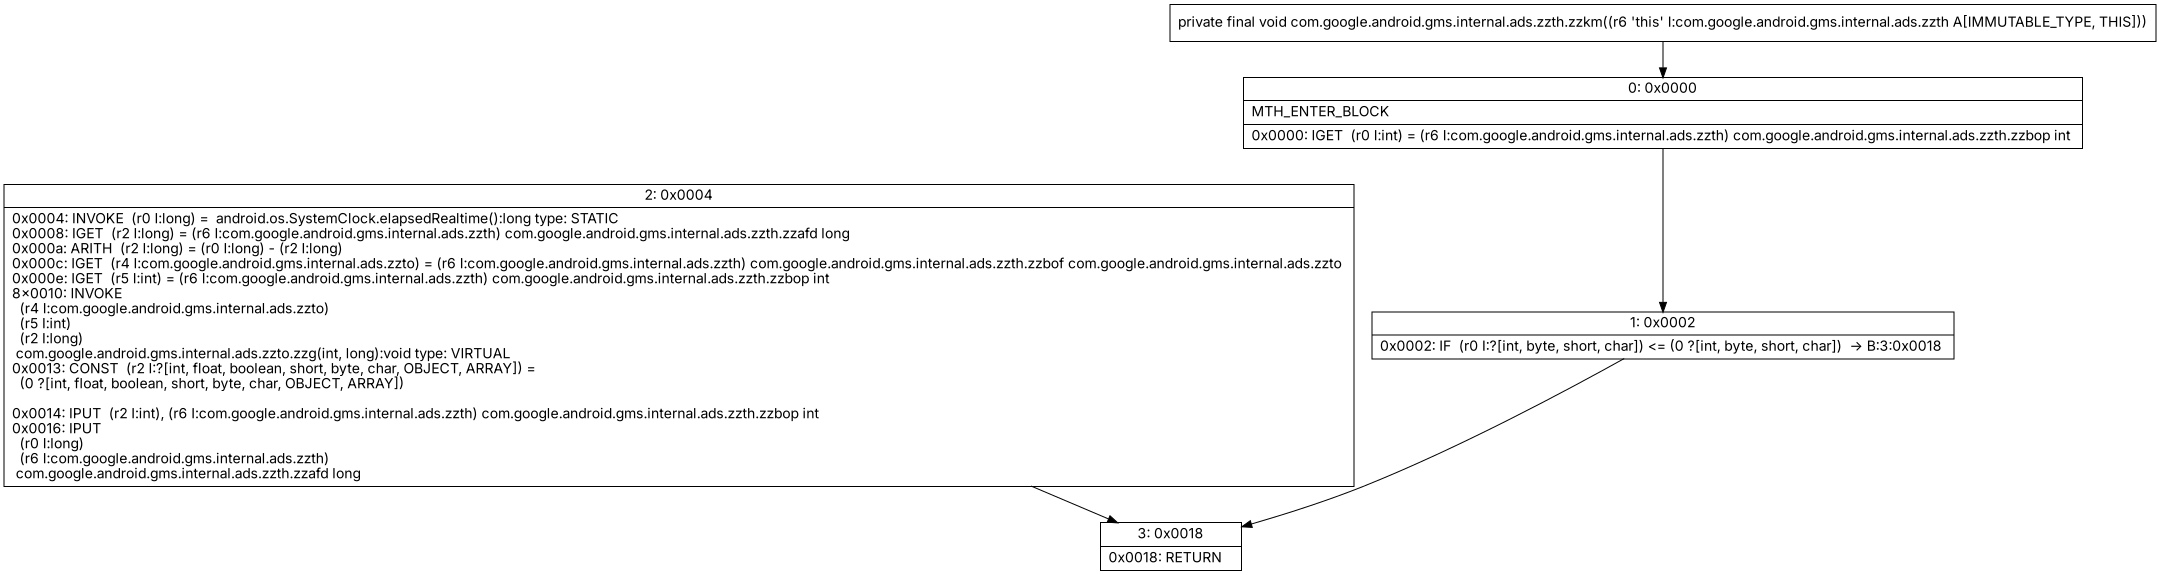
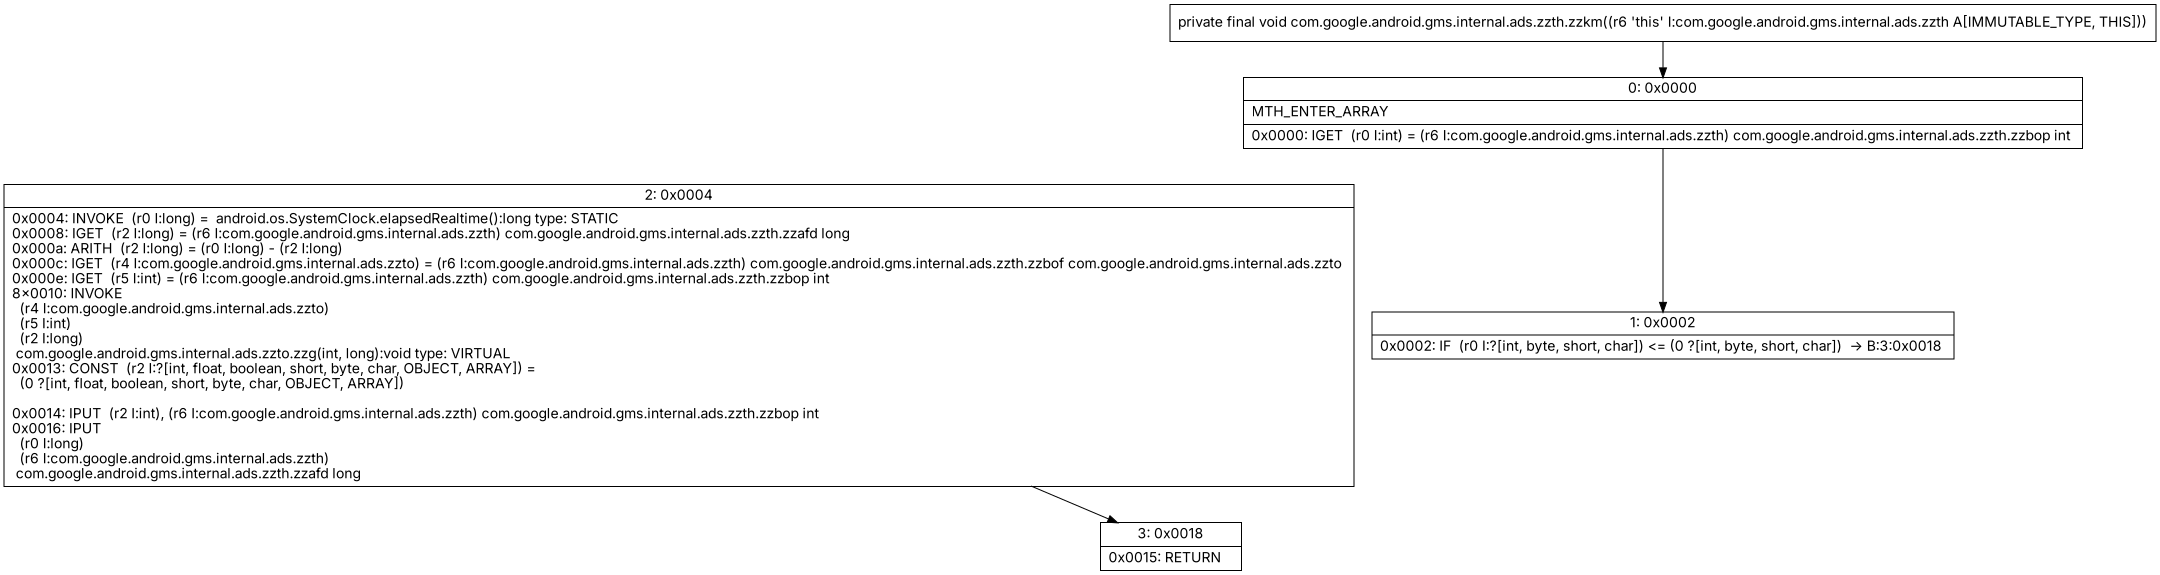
  digraph {
    fontname=Inter
    node [fontname=Inter shape=record]
    edge [fontname=Inter]
-   n1 [label="{0\:\ 0x0000|MTH_ENTER_BLOCK\l|0x0000: IGET  (r0 I:int) = (r6 I:com.google.android.gms.internal.ads.zzth) com.google.android.gms.internal.ads.zzth.zzbop int \l}"]
+   n1 [label="{0\:\ 0x0000|MTH_ENTER_ARRAY\l|0x0000: IGET  (r0 I:int) = (r6 I:com.google.android.gms.internal.ads.zzth) com.google.android.gms.internal.ads.zzth.zzbop int \l}"]
    n2 [label="{1\:\ 0x0002|0x0002: IF  (r0 I:?[int, byte, short, char]) \<= (0 ?[int, byte, short, char])  \-\> B:3:0x0018 \l}"]
-   n3 [label="{3\:\ 0x0018|0x0018: RETURN   \l}"]
+   n3 [label="{3\:\ 0x0018|0x0015: RETURN   \l}"]
    n4 [label="{2\:\ 0x0004|0x0004: INVOKE  (r0 I:long) =  android.os.SystemClock.elapsedRealtime():long type: STATIC \l0x0008: IGET  (r2 I:long) = (r6 I:com.google.android.gms.internal.ads.zzth) com.google.android.gms.internal.ads.zzth.zzafd long \l0x000a: ARITH  (r2 I:long) = (r0 I:long) \- (r2 I:long) \l0x000c: IGET  (r4 I:com.google.android.gms.internal.ads.zzto) = (r6 I:com.google.android.gms.internal.ads.zzth) com.google.android.gms.internal.ads.zzth.zzbof com.google.android.gms.internal.ads.zzto \l0x000e: IGET  (r5 I:int) = (r6 I:com.google.android.gms.internal.ads.zzth) com.google.android.gms.internal.ads.zzth.zzbop int \l8x0010: INVOKE  \l  (r4 I:com.google.android.gms.internal.ads.zzto)\l  (r5 I:int)\l  (r2 I:long)\l com.google.android.gms.internal.ads.zzto.zzg(int, long):void type: VIRTUAL \l0x0013: CONST  (r2 I:?[int, float, boolean, short, byte, char, OBJECT, ARRAY]) = \l  (0 ?[int, float, boolean, short, byte, char, OBJECT, ARRAY])\l \l0x0014: IPUT  (r2 I:int), (r6 I:com.google.android.gms.internal.ads.zzth) com.google.android.gms.internal.ads.zzth.zzbop int \l0x0016: IPUT  \l  (r0 I:long)\l  (r6 I:com.google.android.gms.internal.ads.zzth)\l com.google.android.gms.internal.ads.zzth.zzafd long \l}"]
    n5 [label="{private final void com.google.android.gms.internal.ads.zzth.zzkm((r6 'this' I:com.google.android.gms.internal.ads.zzth A[IMMUTABLE_TYPE, THIS])) }"]
    n1 -> n2
-   n2 -> n3
    n4 -> n3
    n5 -> n1
  }
